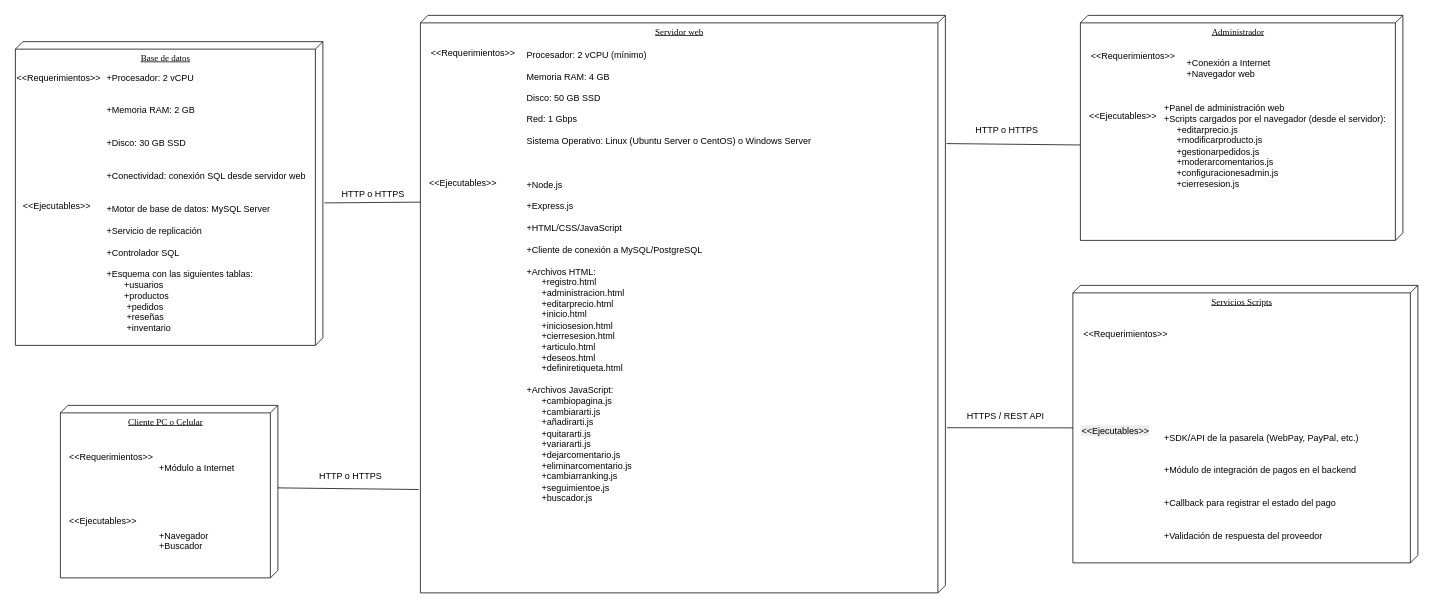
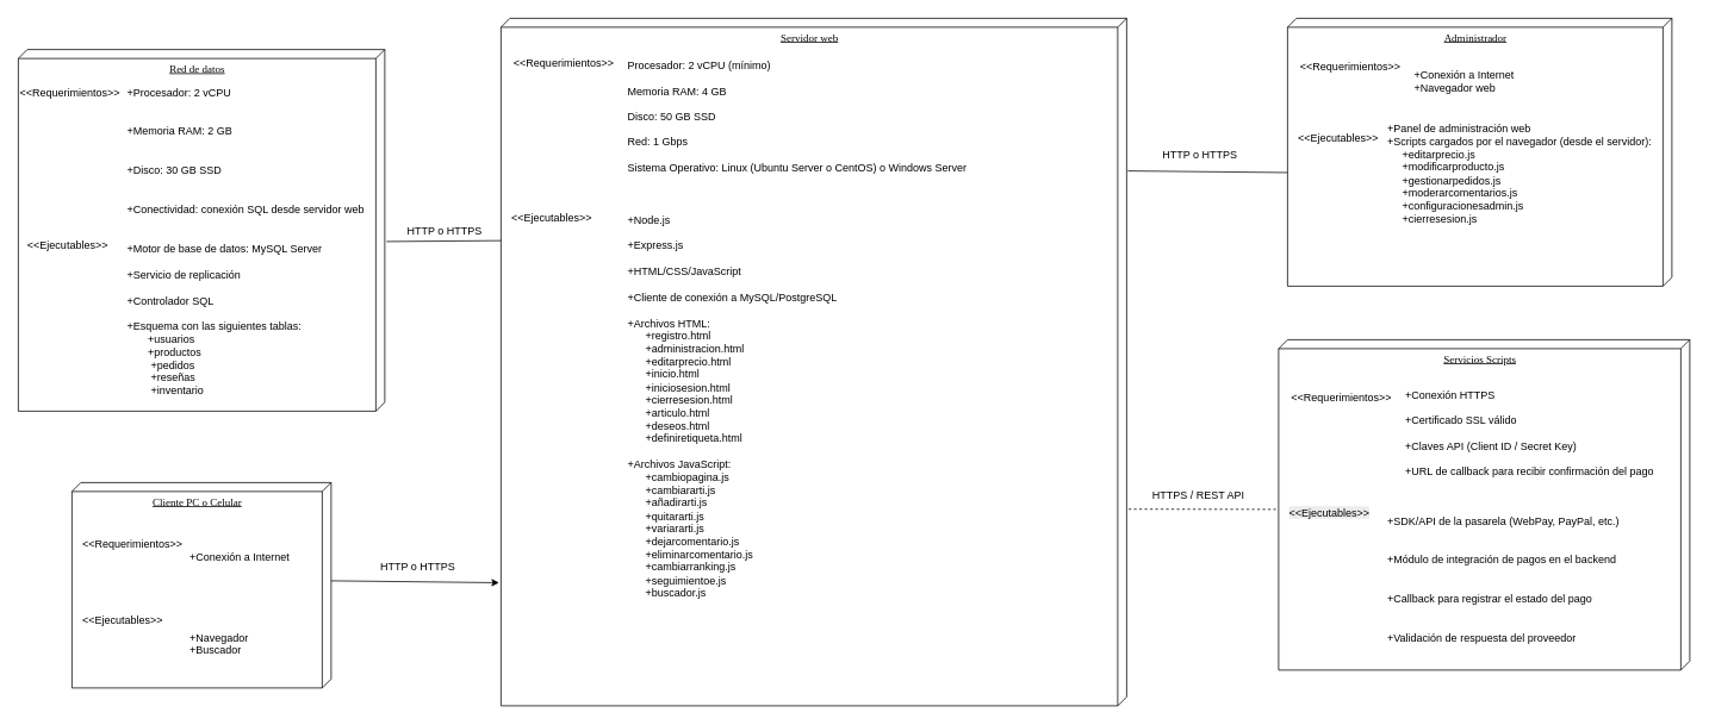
  <mxCell id="0" />
  <mxCell id="1" parent="0" />
  <mxCell id="2" value="Servidor web" style="verticalAlign=top;align=center;spacingTop=8;spacingLeft=2;spacingRight=12;shape=cube;size=10;direction=south;fontStyle=4;html=1;rounded=0;shadow=0;comic=0;labelBackgroundColor=none;strokeWidth=1;fontFamily=Verdana;fontSize=12" parent="1" vertex="1"><mxGeometry x="560" y="20" width="700" height="770" as="geometry" /></mxCell>
  <mxCell id="3" value="&amp;lt;&amp;lt;Requerimientos&amp;gt;&amp;gt;" style="text;html=1;align=center;verticalAlign=middle;resizable=0;points=[];autosize=1;strokeColor=none;fillColor=none;" vertex="1" parent="1"><mxGeometry x="560" y="55" width="140" height="30" as="geometry" /></mxCell>
  <mxCell id="4" value="&lt;div&gt;Procesador: 2 vCPU (mínimo)&lt;/div&gt;&lt;div&gt;&lt;br&gt;&lt;/div&gt;&lt;div&gt;Memoria RAM: 4 GB&lt;/div&gt;&lt;div&gt;&lt;br&gt;&lt;/div&gt;&lt;div&gt;Disco: 50 GB SSD&lt;/div&gt;&lt;div&gt;&lt;br&gt;&lt;/div&gt;&lt;div&gt;Red: 1 Gbps&lt;/div&gt;&lt;div&gt;&lt;br&gt;&lt;/div&gt;&lt;div&gt;Sistema Operativo: Linux (Ubuntu Server o CentOS) o Windows Server&lt;/div&gt;" style="text;html=1;align=left;verticalAlign=middle;resizable=0;points=[];autosize=1;strokeColor=none;fillColor=none;" vertex="1" parent="1"><mxGeometry x="700" y="60" width="400" height="140" as="geometry" /></mxCell>
  <mxCell id="5" value="&amp;lt;&amp;lt;Ejecutables&amp;gt;&amp;gt;" style="text;whiteSpace=wrap;html=1;" vertex="1" parent="1"><mxGeometry x="570" y="230" width="50" height="40" as="geometry" /></mxCell>
  <mxCell id="6" value="&lt;div&gt;+Node.js&lt;/div&gt;&lt;div&gt;&lt;br&gt;&lt;/div&gt;&lt;div&gt;+Express.js&lt;/div&gt;&lt;div&gt;&lt;br&gt;&lt;/div&gt;&lt;div&gt;+HTML/CSS/JavaScript&lt;/div&gt;&lt;div&gt;&lt;br&gt;&lt;/div&gt;&lt;div&gt;+Cliente de conexión a MySQL/PostgreSQL&lt;/div&gt;&lt;div&gt;&lt;br&gt;&lt;/div&gt;&lt;div&gt;+Archivos HTML:&lt;/div&gt;&lt;div&gt;&amp;nbsp; &amp;nbsp; &amp;nbsp; +registro.html&lt;/div&gt;&lt;div&gt;&amp;nbsp; &amp;nbsp; &amp;nbsp; +administracion.html&lt;/div&gt;&lt;div&gt;&amp;nbsp; &amp;nbsp; &amp;nbsp; +editarprecio.html&lt;/div&gt;&lt;div&gt;&amp;nbsp; &amp;nbsp; &amp;nbsp; +inicio.html&lt;/div&gt;&lt;div&gt;&amp;nbsp; &amp;nbsp; &amp;nbsp; +iniciosesion.html&lt;/div&gt;&lt;div&gt;&amp;nbsp; &amp;nbsp; &amp;nbsp; +cierresesion.html&lt;/div&gt;&lt;div&gt;&amp;nbsp; &amp;nbsp; &amp;nbsp; +articulo.html&lt;/div&gt;&lt;div&gt;&amp;nbsp; &amp;nbsp; &amp;nbsp; +deseos.html&lt;/div&gt;&lt;div&gt;&amp;nbsp; &amp;nbsp; &amp;nbsp; +definiretiqueta.html&lt;/div&gt;&lt;div&gt;&lt;br&gt;&lt;/div&gt;&lt;div&gt;+Archivos JavaScript:&lt;/div&gt;&lt;div&gt;&amp;nbsp; &amp;nbsp; &amp;nbsp; +cambiopagina.js&lt;/div&gt;&lt;div&gt;&amp;nbsp; &amp;nbsp; &amp;nbsp; +cambiararti.js&lt;/div&gt;&lt;div&gt;&amp;nbsp; &amp;nbsp; &amp;nbsp; +añadirarti.js&lt;/div&gt;&lt;div&gt;&amp;nbsp; &amp;nbsp; &amp;nbsp; +quitararti.js&lt;/div&gt;&lt;div&gt;&amp;nbsp; &amp;nbsp; &amp;nbsp; +variararti.js&lt;/div&gt;&lt;div&gt;&amp;nbsp; &amp;nbsp; &amp;nbsp; +dejarcomentario.js&lt;/div&gt;&lt;div&gt;&amp;nbsp; &amp;nbsp; &amp;nbsp; +eliminarcomentario.js&lt;/div&gt;&lt;div&gt;&amp;nbsp; &amp;nbsp; &amp;nbsp; +cambiarranking.js&lt;/div&gt;&lt;div&gt;&amp;nbsp; &amp;nbsp; &amp;nbsp; +seguimientoe.js&lt;/div&gt;&lt;div&gt;&amp;nbsp; &amp;nbsp; &amp;nbsp; +buscador.js&lt;/div&gt;" style="text;html=1;align=left;verticalAlign=middle;resizable=0;points=[];autosize=1;strokeColor=none;fillColor=none;" vertex="1" parent="1"><mxGeometry x="700" y="230" width="260" height="450" as="geometry" /></mxCell>
  <mxCell id="7" value="Administrador" style="verticalAlign=top;align=center;spacingTop=8;spacingLeft=2;spacingRight=12;shape=cube;size=10;direction=south;fontStyle=4;html=1;rounded=0;shadow=0;comic=0;labelBackgroundColor=none;strokeWidth=1;fontFamily=Verdana;fontSize=12" vertex="1" parent="1"><mxGeometry x="1440" y="20" width="430" height="300" as="geometry" /></mxCell>
  <mxCell id="8" value="&amp;lt;&amp;lt;Requerimientos&amp;gt;&amp;gt;" style="text;html=1;align=center;verticalAlign=middle;resizable=0;points=[];autosize=1;strokeColor=none;fillColor=none;" vertex="1" parent="1"><mxGeometry x="1440" y="60" width="140" height="30" as="geometry" /></mxCell>
  <mxCell id="9" value="+Conexión a Internet&#10;+Navegador web" style="text;whiteSpace=wrap;" vertex="1" parent="1"><mxGeometry x="1580" y="70" width="150" height="50" as="geometry" /></mxCell>
  <mxCell id="10" value="&lt;&lt;Ejecutables&gt;&gt;" style="text;whiteSpace=wrap;" vertex="1" parent="1"><mxGeometry x="1450" y="140" width="120" height="40" as="geometry" /></mxCell>
  <mxCell id="11" value="+Panel de administración web&#10;+Scripts cargados por el navegador (desde el servidor):&#10;     +editarprecio.js&#10;     +modificarproducto.js&#10;     +gestionarpedidos.js&#10;     +moderarcomentarios.js&#10;     +configuracionesadmin.js&#10;     +cierresesion.js" style="text;whiteSpace=wrap;" vertex="1" parent="1"><mxGeometry x="1550" y="130" width="330" height="140" as="geometry" /></mxCell>
  <mxCell id="12" value="Servicios Scripts" style="verticalAlign=top;align=center;spacingTop=8;spacingLeft=2;spacingRight=12;shape=cube;size=10;direction=south;fontStyle=4;html=1;rounded=0;shadow=0;comic=0;labelBackgroundColor=none;strokeWidth=1;fontFamily=Verdana;fontSize=12" vertex="1" parent="1"><mxGeometry x="1430" y="380" width="460" height="370" as="geometry" /></mxCell>
  <mxCell id="13" value="&amp;lt;&amp;lt;Requerimientos&amp;gt;&amp;gt;" style="text;html=1;align=center;verticalAlign=middle;resizable=0;points=[];autosize=1;strokeColor=none;fillColor=none;" vertex="1" parent="1"><mxGeometry x="1430" y="430" width="140" height="30" as="geometry" /></mxCell>
+ <mxCell id="14" value="&lt;div&gt;+Conexión HTTPS&lt;/div&gt;&lt;div&gt;&lt;br&gt;&lt;/div&gt;&lt;div&gt;+Certificado SSL válido&lt;/div&gt;&lt;div&gt;&lt;br&gt;&lt;/div&gt;&lt;div&gt;+Claves API (Client ID / Secret Key)&lt;/div&gt;&lt;div&gt;&lt;br&gt;&lt;/div&gt;&lt;div&gt;+URL de callback para recibir confirmación del pago&lt;/div&gt;" style="text;html=1;align=left;verticalAlign=middle;resizable=0;points=[];autosize=1;strokeColor=none;fillColor=none;" vertex="1" parent="1"><mxGeometry x="1570" y="430" width="300" height="110" as="geometry" /></mxCell>
  <mxCell id="15" value="&lt;span style=&quot;color: rgb(0, 0, 0); font-family: Helvetica; font-size: 12px; font-style: normal; font-variant-ligatures: normal; font-variant-caps: normal; font-weight: 400; letter-spacing: normal; orphans: 2; text-align: center; text-indent: 0px; text-transform: none; widows: 2; word-spacing: 0px; -webkit-text-stroke-width: 0px; white-space: nowrap; background-color: rgb(236, 236, 236); text-decoration-thickness: initial; text-decoration-style: initial; text-decoration-color: initial; float: none; display: inline !important;&quot;&gt;&amp;lt;&amp;lt;Ejecutables&amp;gt;&amp;gt;&lt;/span&gt;" style="text;whiteSpace=wrap;html=1;" vertex="1" parent="1"><mxGeometry x="1440" y="560" width="150" height="40" as="geometry" /></mxCell>
  <mxCell id="16" value="+SDK/API de la pasarela (WebPay, PayPal, etc.)&#10;&#10;&#10;+Módulo de integración de pagos en el backend&#10;&#10;&#10;+Callback para registrar el estado del pago&#10;&#10;&#10;+Validación de respuesta del proveedor" style="text;whiteSpace=wrap;" vertex="1" parent="1"><mxGeometry x="1550" y="570" width="290" height="170" as="geometry" /></mxCell>
  <mxCell id="17" value="Cliente PC o Celular" style="verticalAlign=top;align=center;spacingTop=8;spacingLeft=2;spacingRight=12;shape=cube;size=10;direction=south;fontStyle=4;html=1;rounded=0;shadow=0;comic=0;labelBackgroundColor=none;strokeWidth=1;fontFamily=Verdana;fontSize=12" vertex="1" parent="1"><mxGeometry x="80" y="540" width="290" height="230" as="geometry" /></mxCell>
  <mxCell id="18" value="&lt;&lt;Requerimientos&gt;&gt;" style="text;whiteSpace=wrap;" vertex="1" parent="1"><mxGeometry x="90" y="595" width="150" height="40" as="geometry" /></mxCell>
- <mxCell id="19" value="+Módulo a Internet" style="text;whiteSpace=wrap;" vertex="1" parent="1"><mxGeometry x="210" y="610" width="150" height="40" as="geometry" /></mxCell>
+ <mxCell id="19" value="+Conexión a Internet" style="text;whiteSpace=wrap;" vertex="1" parent="1"><mxGeometry x="210" y="610" width="150" height="40" as="geometry" /></mxCell>
  <mxCell id="20" value="&lt;&lt;Ejecutables&gt;&gt;" style="text;whiteSpace=wrap;" vertex="1" parent="1"><mxGeometry x="90" y="680" width="120" height="40" as="geometry" /></mxCell>
  <mxCell id="21" value="+Navegador&#10;+Buscador" style="text;whiteSpace=wrap;" vertex="1" parent="1"><mxGeometry x="210" y="700" width="100" height="50" as="geometry" /></mxCell>
- <mxCell id="22" value="Base de datos" style="verticalAlign=top;align=center;spacingTop=8;spacingLeft=2;spacingRight=12;shape=cube;size=10;direction=south;fontStyle=4;html=1;rounded=0;shadow=0;comic=0;labelBackgroundColor=none;strokeWidth=1;fontFamily=Verdana;fontSize=12" vertex="1" parent="1"><mxGeometry x="20" y="55" width="410" height="405" as="geometry" /></mxCell>
+ <mxCell id="22" value="Red de datos" style="verticalAlign=top;align=center;spacingTop=8;spacingLeft=2;spacingRight=12;shape=cube;size=10;direction=south;fontStyle=4;html=1;rounded=0;shadow=0;comic=0;labelBackgroundColor=none;strokeWidth=1;fontFamily=Verdana;fontSize=12" vertex="1" parent="1"><mxGeometry x="20" y="55" width="410" height="405" as="geometry" /></mxCell>
  <mxCell id="23" value="&lt;&lt;Requerimientos&gt;&gt;" style="text;whiteSpace=wrap;" vertex="1" parent="1"><mxGeometry x="20" y="90" width="150" height="40" as="geometry" /></mxCell>
  <mxCell id="24" value="+Procesador: 2 vCPU&#10;&#10;&#10;+Memoria RAM: 2 GB&#10;&#10;&#10;+Disco: 30 GB SSD&#10;&#10;&#10;+Conectividad: conexión SQL desde servidor web" style="text;whiteSpace=wrap;" vertex="1" parent="1"><mxGeometry x="140" y="90" width="300" height="170" as="geometry" /></mxCell>
  <mxCell id="25" value="&amp;lt;&amp;lt;Ejecutables&amp;gt;&amp;gt;" style="text;html=1;align=center;verticalAlign=middle;resizable=0;points=[];autosize=1;strokeColor=none;fillColor=none;" vertex="1" parent="1"><mxGeometry x="20" y="260" width="110" height="30" as="geometry" /></mxCell>
  <mxCell id="26" value="+Motor de base de datos: MySQL Server&#10;&#10;+Servicio de replicación&#10;&#10;+Controlador SQL&#10;&#10;+Esquema con las siguientes tablas:&#10;       +usuarios&#10;       +productos&#10;        +pedidos&#10;        +reseñas&#10;        +inventario" style="text;whiteSpace=wrap;" vertex="1" parent="1"><mxGeometry x="140" y="265" width="250" height="205" as="geometry" /></mxCell>
  <mxCell id="27" value="" style="endArrow=none;html=1;rounded=0;exitX=0.531;exitY=-0.005;exitDx=0;exitDy=0;exitPerimeter=0;" edge="1" parent="1" source="22"><mxGeometry width="50" height="50" relative="1" as="geometry"><mxPoint x="540" y="310" as="sourcePoint" /><mxPoint x="560" y="269" as="targetPoint" /></mxGeometry></mxCell>
  <mxCell id="28" value="&amp;nbsp;HTTP o HTTPS" style="text;html=1;align=center;verticalAlign=middle;resizable=0;points=[];autosize=1;strokeColor=none;fillColor=none;" vertex="1" parent="1"><mxGeometry x="440" y="242.5" width="110" height="30" as="geometry" /></mxCell>
- <mxCell id="29" value="" style="endArrow=none;html=1;rounded=0;exitX=0;exitY=0;exitDx=110;exitDy=0;exitPerimeter=0;entryX=0.821;entryY=1.003;entryDx=0;entryDy=0;entryPerimeter=0;" edge="1" parent="1" source="17" target="2"><mxGeometry width="50" height="50" relative="1" as="geometry"><mxPoint x="520" y="710" as="sourcePoint" /><mxPoint x="570" y="660" as="targetPoint" /></mxGeometry></mxCell>
+ <mxCell id="29" value="" style="endArrow=classic;html=1;rounded=0;exitX=0;exitY=0;exitDx=110;exitDy=0;exitPerimeter=0;entryX=0.821;entryY=1.003;entryDx=0;entryDy=0;entryPerimeter=0;" edge="1" parent="1" source="17" target="2"><mxGeometry width="50" height="50" relative="1" as="geometry"><mxPoint x="520" y="710" as="sourcePoint" /><mxPoint x="570" y="660" as="targetPoint" /></mxGeometry></mxCell>
  <mxCell id="30" value="&amp;nbsp;HTTP o HTTPS" style="text;html=1;align=center;verticalAlign=middle;resizable=0;points=[];autosize=1;strokeColor=none;fillColor=none;" vertex="1" parent="1"><mxGeometry x="410" y="620" width="110" height="30" as="geometry" /></mxCell>
  <mxCell id="31" value="" style="endArrow=none;html=1;rounded=0;entryX=0.576;entryY=1;entryDx=0;entryDy=0;entryPerimeter=0;exitX=0.222;exitY=-0.002;exitDx=0;exitDy=0;exitPerimeter=0;" edge="1" parent="1" source="2" target="7"><mxGeometry width="50" height="50" relative="1" as="geometry"><mxPoint x="1240" y="290" as="sourcePoint" /><mxPoint x="1290" y="240" as="targetPoint" /></mxGeometry></mxCell>
  <mxCell id="32" value="&amp;nbsp;HTTP o HTTPS" style="text;html=1;align=center;verticalAlign=middle;resizable=0;points=[];autosize=1;strokeColor=none;fillColor=none;" vertex="1" parent="1"><mxGeometry x="1285" y="158" width="110" height="30" as="geometry" /></mxCell>
- <mxCell id="33" value="" style="endArrow=none;html=1;rounded=0;entryX=0;entryY=0;entryDx=190;entryDy=460;entryPerimeter=0;exitX=0.714;exitY=-0.003;exitDx=0;exitDy=0;exitPerimeter=0;" edge="1" parent="1" source="2" target="12"><mxGeometry width="50" height="50" relative="1" as="geometry"><mxPoint x="1220" y="550" as="sourcePoint" /><mxPoint x="1270" y="500" as="targetPoint" /></mxGeometry></mxCell>
+ <mxCell id="33" value="" style="endArrow=none;html=1;rounded=0;entryX=0;entryY=0;entryDx=190;entryDy=460;entryPerimeter=0;exitX=0.714;exitY=-0.003;exitDx=0;exitDy=0;exitPerimeter=0;dashed=1;" edge="1" parent="1" source="2" target="12"><mxGeometry width="50" height="50" relative="1" as="geometry"><mxPoint x="1220" y="550" as="sourcePoint" /><mxPoint x="1270" y="500" as="targetPoint" /></mxGeometry></mxCell>
  <mxCell id="34" value="HTTPS / REST API" style="text;html=1;align=center;verticalAlign=middle;resizable=0;points=[];autosize=1;strokeColor=none;fillColor=none;" vertex="1" parent="1"><mxGeometry x="1275" y="540" width="130" height="30" as="geometry" /></mxCell>
